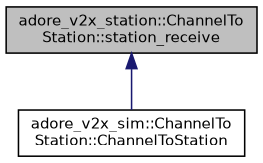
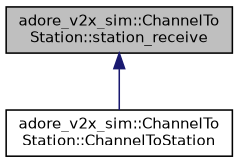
  digraph {
    rankdir=TB
    node [color=black fontname=Helvetica fontsize=10 shape=record style=filled]
-   n1 [fillcolor=grey75 fontcolor=black height=0.2 label="adore_v2x_station::ChannelTo\lStation::station_receive" width=0.4]
+   n1 [fillcolor=grey75 fontcolor=black height=0.2 label="adore_v2x_sim::ChannelTo\lStation::station_receive" width=0.4]
    n2 [fillcolor=white height=0.2 label="adore_v2x_sim::ChannelTo\lStation::ChannelToStation" width=0.4]
    n1 -> n2 [color=midnightblue dir=back fontname=Helvetica fontsize=10 labelfontname=Helvetica labelfontsize=10 style=solid]
  }
